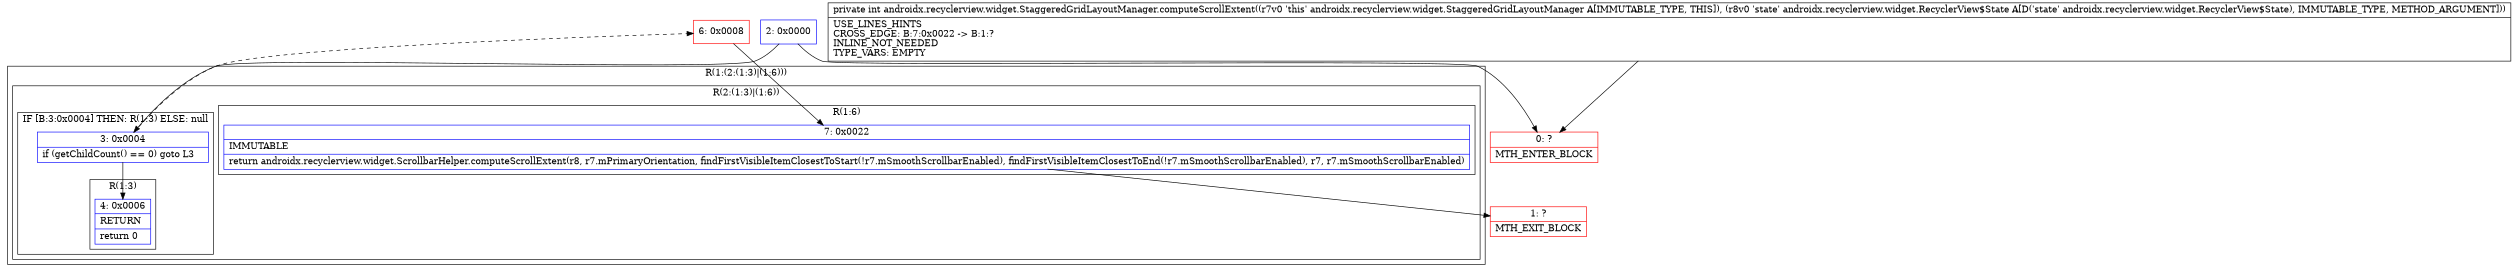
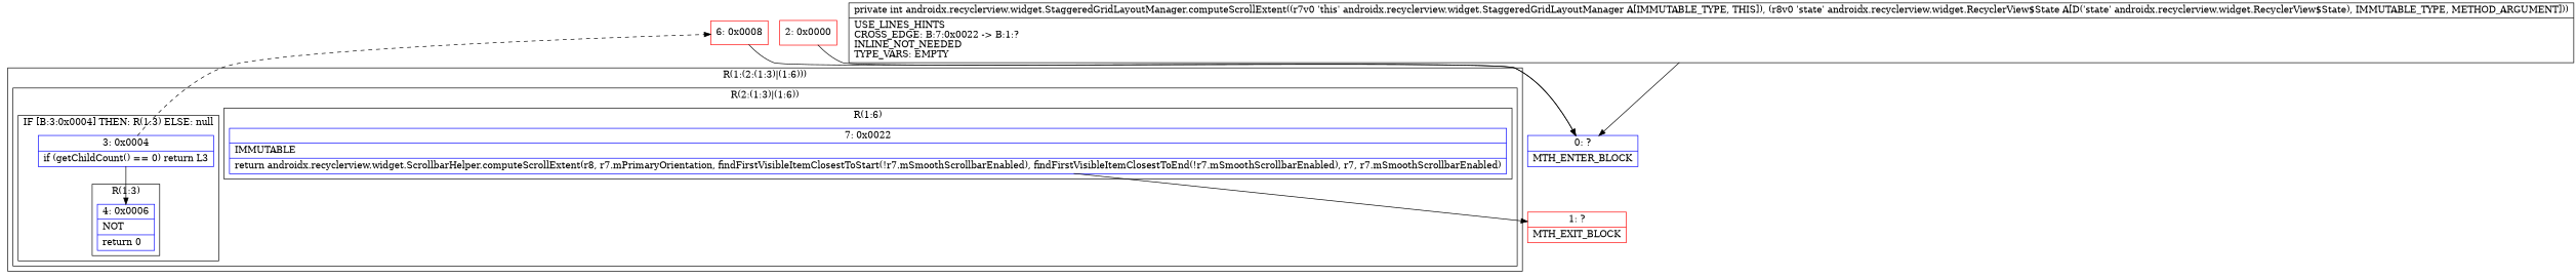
  digraph {
    fontname="DejaVu Serif"
    node [color=red fontname="DejaVu Serif" shape=record]
    edge [fontname="DejaVu Serif"]
-   n1 [color=blue label="{4\:\ 0x0006|RETURN\l|return 0\l}"]
-   n2 [color=blue label="{3\:\ 0x0004|if (getChildCount() == 0) goto L3\l}"]
+   n1 [color=blue label="{4\:\ 0x0006|NOT\l|return 0\l}"]
+   n2 [color=blue label="{3\:\ 0x0004|if (getChildCount() == 0) return L3\l}"]
    n3 [color=blue label="{7\:\ 0x0022|IMMUTABLE\l|return androidx.recyclerview.widget.ScrollbarHelper.computeScrollExtent(r8, r7.mPrimaryOrientation, findFirstVisibleItemClosestToStart(!r7.mSmoothScrollbarEnabled), findFirstVisibleItemClosestToEnd(!r7.mSmoothScrollbarEnabled), r7, r7.mSmoothScrollbarEnabled)\l}"]
    n4 [label="{6\:\ 0x0008}"]
    n5 [label="{1\:\ ?|MTH_EXIT_BLOCK\l}"]
-   n6 [label="{0\:\ ?|MTH_ENTER_BLOCK\l}"]
-   n7 [color=blue label="{2\:\ 0x0000}"]
+   n6 [color=blue label="{0\:\ ?|MTH_ENTER_BLOCK\l}"]
+   n7 [label="{2\:\ 0x0000}"]
    n8 [label="{private int androidx.recyclerview.widget.StaggeredGridLayoutManager.computeScrollExtent((r7v0 'this' androidx.recyclerview.widget.StaggeredGridLayoutManager A[IMMUTABLE_TYPE, THIS]), (r8v0 'state' androidx.recyclerview.widget.RecyclerView$State A[D('state' androidx.recyclerview.widget.RecyclerView$State), IMMUTABLE_TYPE, METHOD_ARGUMENT]))  | USE_LINES_HINTS\lCROSS_EDGE: B:7:0x0022 \-\> B:1:?\lINLINE_NOT_NEEDED\lTYPE_VARS: EMPTY\l}" color=""]
    subgraph cluster_1 {
      label="R(1:(2:(1:3)|(1:6)))"
      subgraph cluster_2 {
        label="R(2:(1:3)|(1:6))"
        subgraph cluster_3 {
          label="IF [B:3:0x0004] THEN: R(1:3) ELSE: null"
          n2
          subgraph cluster_4 {
            label="R(1:3)"
            n1
          }
        }
        subgraph cluster_5 {
          label="R(1:6)"
          n3
        }
      }
    }
    n2 -> n1
    n2 -> n4 [style=dashed]
    n3 -> n5
-   n4 -> n3
-   n7 -> n2
+   n4 -> n6
    n7 -> n6
    n8 -> n6
  }
